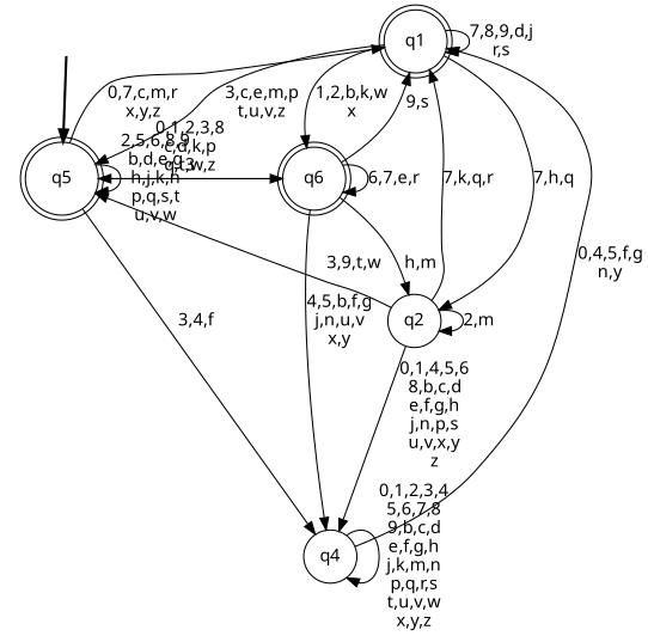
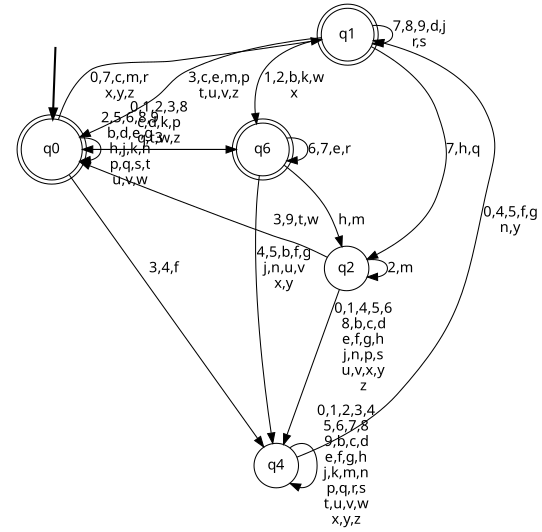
  digraph {
    fontname="Noto Sans"
    rankdir=TB
    node [fontname="Noto Sans" shape=doublecircle style="rounded,filled" color=black fillcolor=white]
    edge [fontname="Noto Sans"]
    __start0 [height=0 shape=none style=invis width=0 color="" fillcolor=""]
-   n2 [label=q5]
+   n2 [label=q0]
    n3 [label=q1]
    n4 [label=q6]
    n5 [label=q4 shape=circle style=filled]
    n6 [label=q2 shape=circle style=filled]
    subgraph cluster_1 {
      nodesep=0.15
      ranksep=0.15
      style=invis
      __start0
      n2
    }
    __start0 -> n2 [penwidth=2]
    n2 -> n2 [label="2,5,6,8,9\nb,d,e,g\nh,j,k,n\np,q,s,t\nu,v,w"]
    n2 -> n3 [label="0,7,c,m,r\nx,y,z"]
    n2 -> n4 [label=3]
    n2 -> n5 [label="3,4,f"]
    n3 -> n2 [label="3,c,e,m,p\nt,u,v,z"]
    n3 -> n3 [label="7,8,9,d,j\nr,s"]
    n3 -> n4 [label="1,2,b,k,w\nx"]
    n3 -> n6 [label="7,h,q"]
    n4 -> n2 [label="0,1,2,3,8\nc,d,k,p\nq,t,w,z"]
-   n4 -> n3 [label="9,s"]
    n4 -> n4 [label="6,7,e,r"]
    n4 -> n5 [label="4,5,b,f,g\nj,n,u,v\nx,y"]
    n4 -> n6 [label="h,m"]
    n5 -> n3 [label="0,4,5,f,g\nn,y"]
    n5 -> n5 [label="0,1,2,3,4\n5,6,7,8\n9,b,c,d\ne,f,g,h\nj,k,m,n\np,q,r,s\nt,u,v,w\nx,y,z"]
    n6 -> n2 [label="3,9,t,w"]
-   n6 -> n3 [label="7,k,q,r"]
    n6 -> n5 [label="0,1,4,5,6\n8,b,c,d\ne,f,g,h\nj,n,p,s\nu,v,x,y\nz"]
    n6 -> n6 [label="2,m"]
  }
